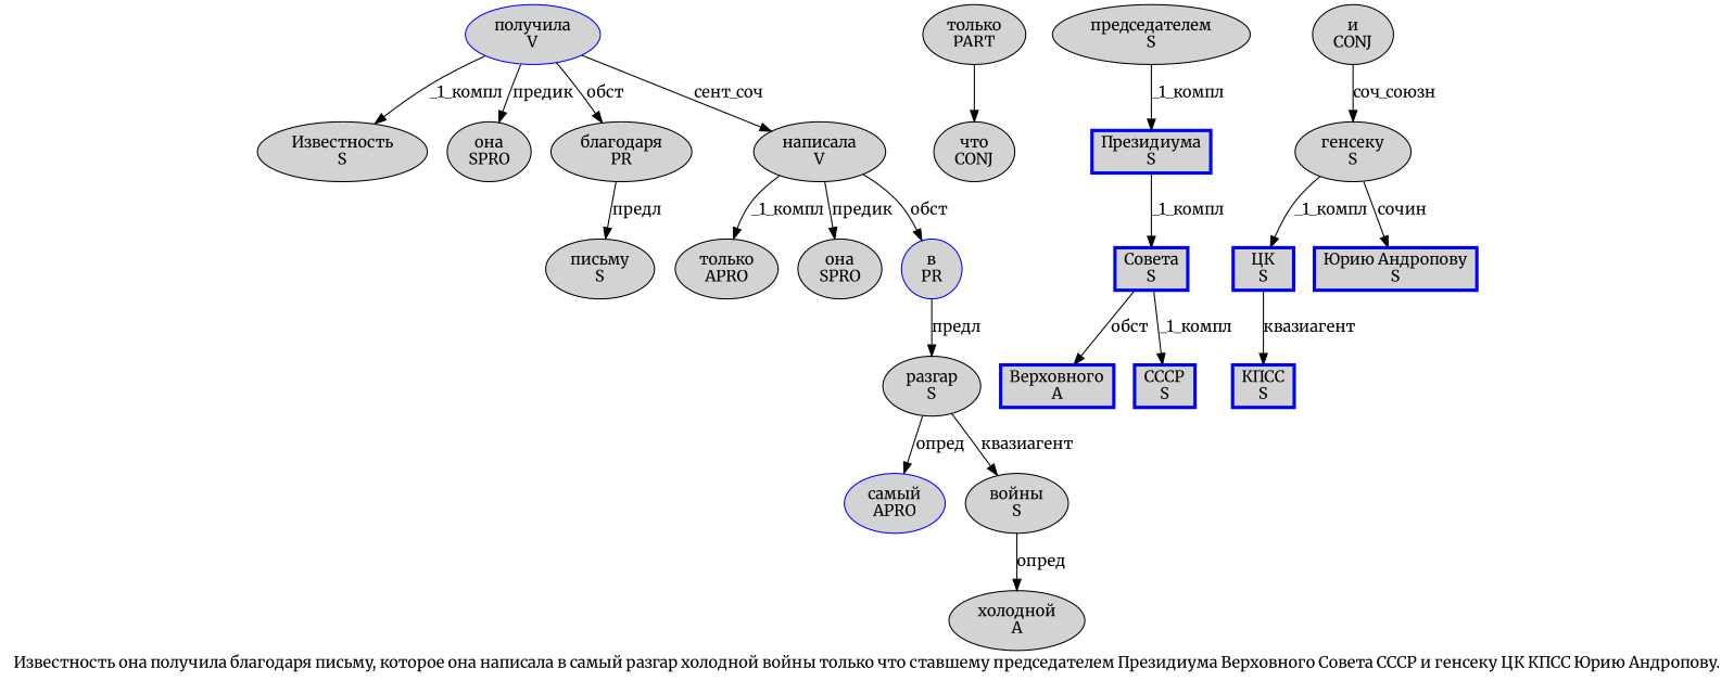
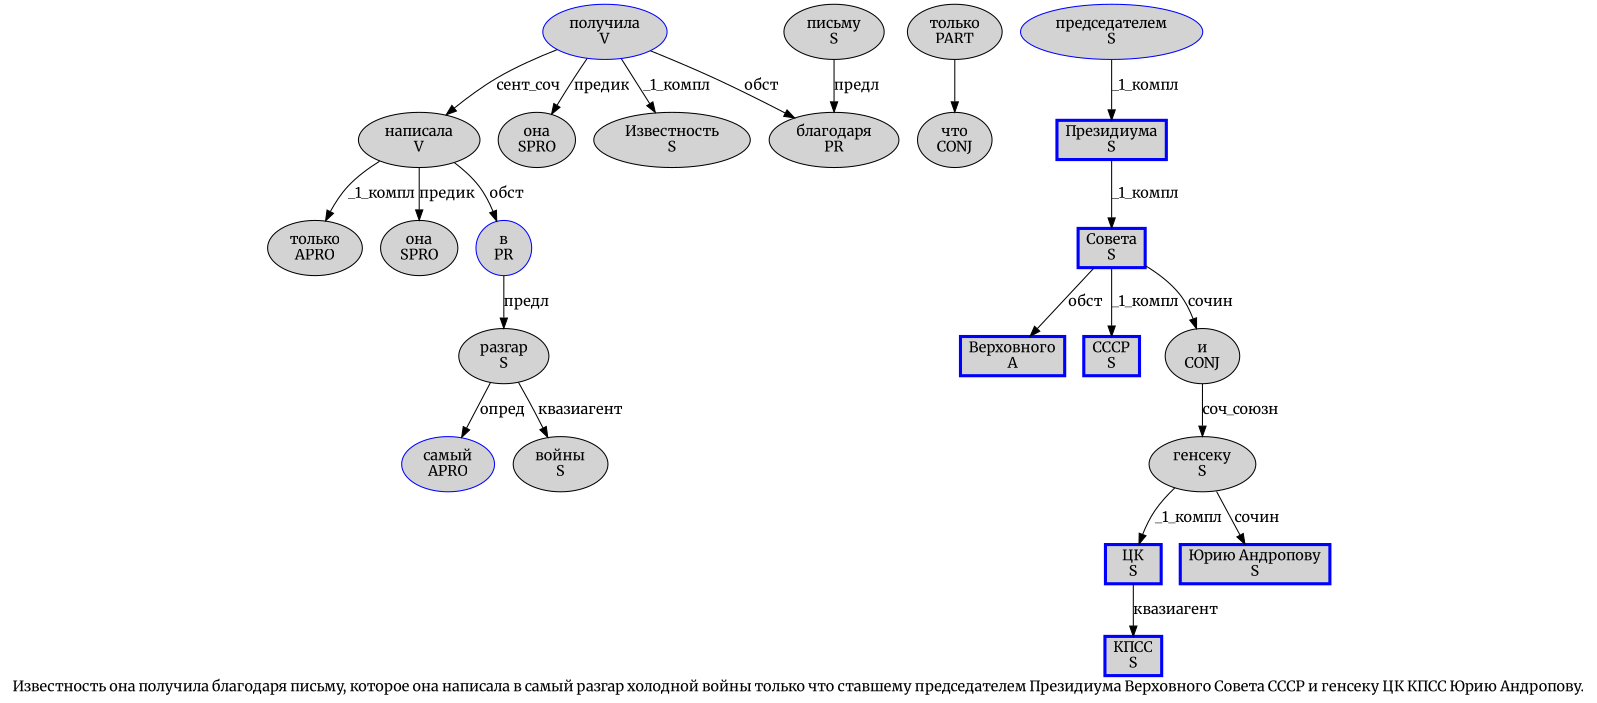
  digraph {
    fontname=Merriweather
    label="Известность она получила благодаря письму, которое она написала в самый разгар холодной войны только что ставшему председателем Президиума Верховного Совета СССР и генсеку ЦК КПСС Юрию Андропову."
    node [fillcolor=lightgray fontname=Merriweather penwidth=1 shape=ellipse style=filled]
    edge [fontname=Merriweather]
    n1 [label="Известность\nS"]
    n2 [label="она\nSPRO"]
    n3 [color=blue label="получила\nV"]
    n4 [label="благодаря\nPR"]
    n5 [label="написала\nV"]
    n6 [label="письму\nS"]
    n7 [label="только\nAPRO"]
    n8 [label="она\nSPRO"]
    n9 [color=blue label="в\nPR"]
    n10 [label="разгар\nS"]
    n11 [color=blue label="самый\nAPRO"]
    n12 [label="войны\nS"]
-   n13 [label="холодной\nA"]
    n14 [label="только\nPART"]
    n15 [label="что\nCONJ"]
-   n16 [label="председателем\nS"]
+   n16 [label="председателем\nS" color=blue]
    n17 [color=blue label="Президиума\nS" penwidth=3 shape=box]
    n18 [color=blue label="Совета\nS" penwidth=3 shape=box]
    n19 [color=blue label="Верховного\nA" penwidth=3 shape=box]
    n20 [color=blue label="СССР\nS" penwidth=3 shape=box]
    n21 [label="и\nCONJ"]
    n22 [label="генсеку\nS"]
    n23 [color=blue label="ЦК\nS" penwidth=3 shape=box]
    n24 [color=blue label="Юрию Андропову\nS" penwidth=3 shape=box]
    n25 [color=blue label="КПСС\nS" penwidth=3 shape=box]
    n3 -> n1 [label="_1_компл"]
    n3 -> n2 [label="предик"]
    n3 -> n4 [label="обст"]
    n3 -> n5 [label="сент_соч"]
-   n4 -> n6 [label="предл"]
+   n6 -> n4 [label="предл"]
    n5 -> n7 [label="_1_компл"]
    n5 -> n8 [label="предик"]
    n5 -> n9 [label="обст"]
    n9 -> n10 [label="предл"]
    n10 -> n11 [label="опред"]
    n10 -> n12 [label="квазиагент"]
-   n12 -> n13 [label="опред"]
    n14 -> n15
    n16 -> n17 [label="_1_компл"]
    n17 -> n18 [label="_1_компл"]
    n18 -> n19 [label="обст"]
    n18 -> n20 [label="_1_компл"]
+   n18 -> n21 [label="сочин"]
    n21 -> n22 [label="соч_союзн"]
    n22 -> n23 [label="_1_компл"]
    n22 -> n24 [label="сочин"]
    n23 -> n25 [label="квазиагент"]
  }
